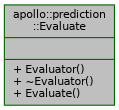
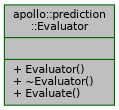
  digraph {
-   n1 [color=darkgreen fillcolor=grey75 fontcolor=black fontname=Helvetica fontsize=10 height=0.2 label="{apollo::prediction\l::Evaluate\n||+ Evaluator()\l+ ~Evaluator()\l+ Evaluate()\l}" shape=record style=filled width=0.4]
+   n1 [color=darkgreen fillcolor=grey75 fontcolor=black fontname=Helvetica fontsize=10 height=0.2 label="{apollo::prediction\l::Evaluator\n||+ Evaluator()\l+ ~Evaluator()\l+ Evaluate()\l}" shape=record style=filled width=0.4]
  }
